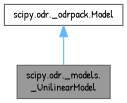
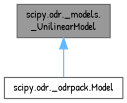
  digraph {
    fontname="Patrick Hand"
    node [color=gray40 fontname="Patrick Hand" fontsize=10 shape=box style=filled]
    n1 [fillcolor=grey60 fontcolor=black height=0.2 label="scipy.odr._models.\l_UnilinearModel" width=0.4]
    n2 [fillcolor=white height=0.2 label="scipy.odr._odrpack.Model" width=0.4]
-   n2 -> n1 [color=steelblue1 dir=back fontname="Patrick Hand" fontsize=10 labelfontname=Helvetica labelfontsize=10 style=solid]
+   n1 -> n2 [color=steelblue1 dir=back fontname="Patrick Hand" fontsize=10 labelfontname=Helvetica labelfontsize=10 style=solid]
  }
